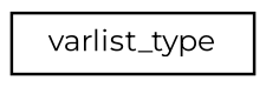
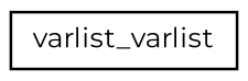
  digraph {
    rankdir=LR
    fontname=Montserrat
-   n1 [color=black fillcolor=white fontname=Montserrat fontsize=10 height=0.2 label=varlist_type shape=record style=filled width=0.4]
+   n1 [color=black fillcolor=white fontname=Montserrat fontsize=10 height=0.2 label=varlist_varlist shape=record style=filled width=0.4]
  }
